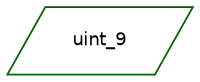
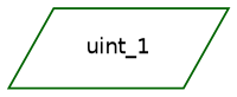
  digraph {
    rankdir=TB
-   n1 [color=darkgreen fillcolor=white fontname=Helvetica fontsize=10 height=0.2 label=uint_9 shape=parallelogram style=filled width=0.4]
+   n1 [color=darkgreen fillcolor=white fontname=Helvetica fontsize=10 height=0.2 label=uint_1 shape=parallelogram style=filled width=0.4]
  }
